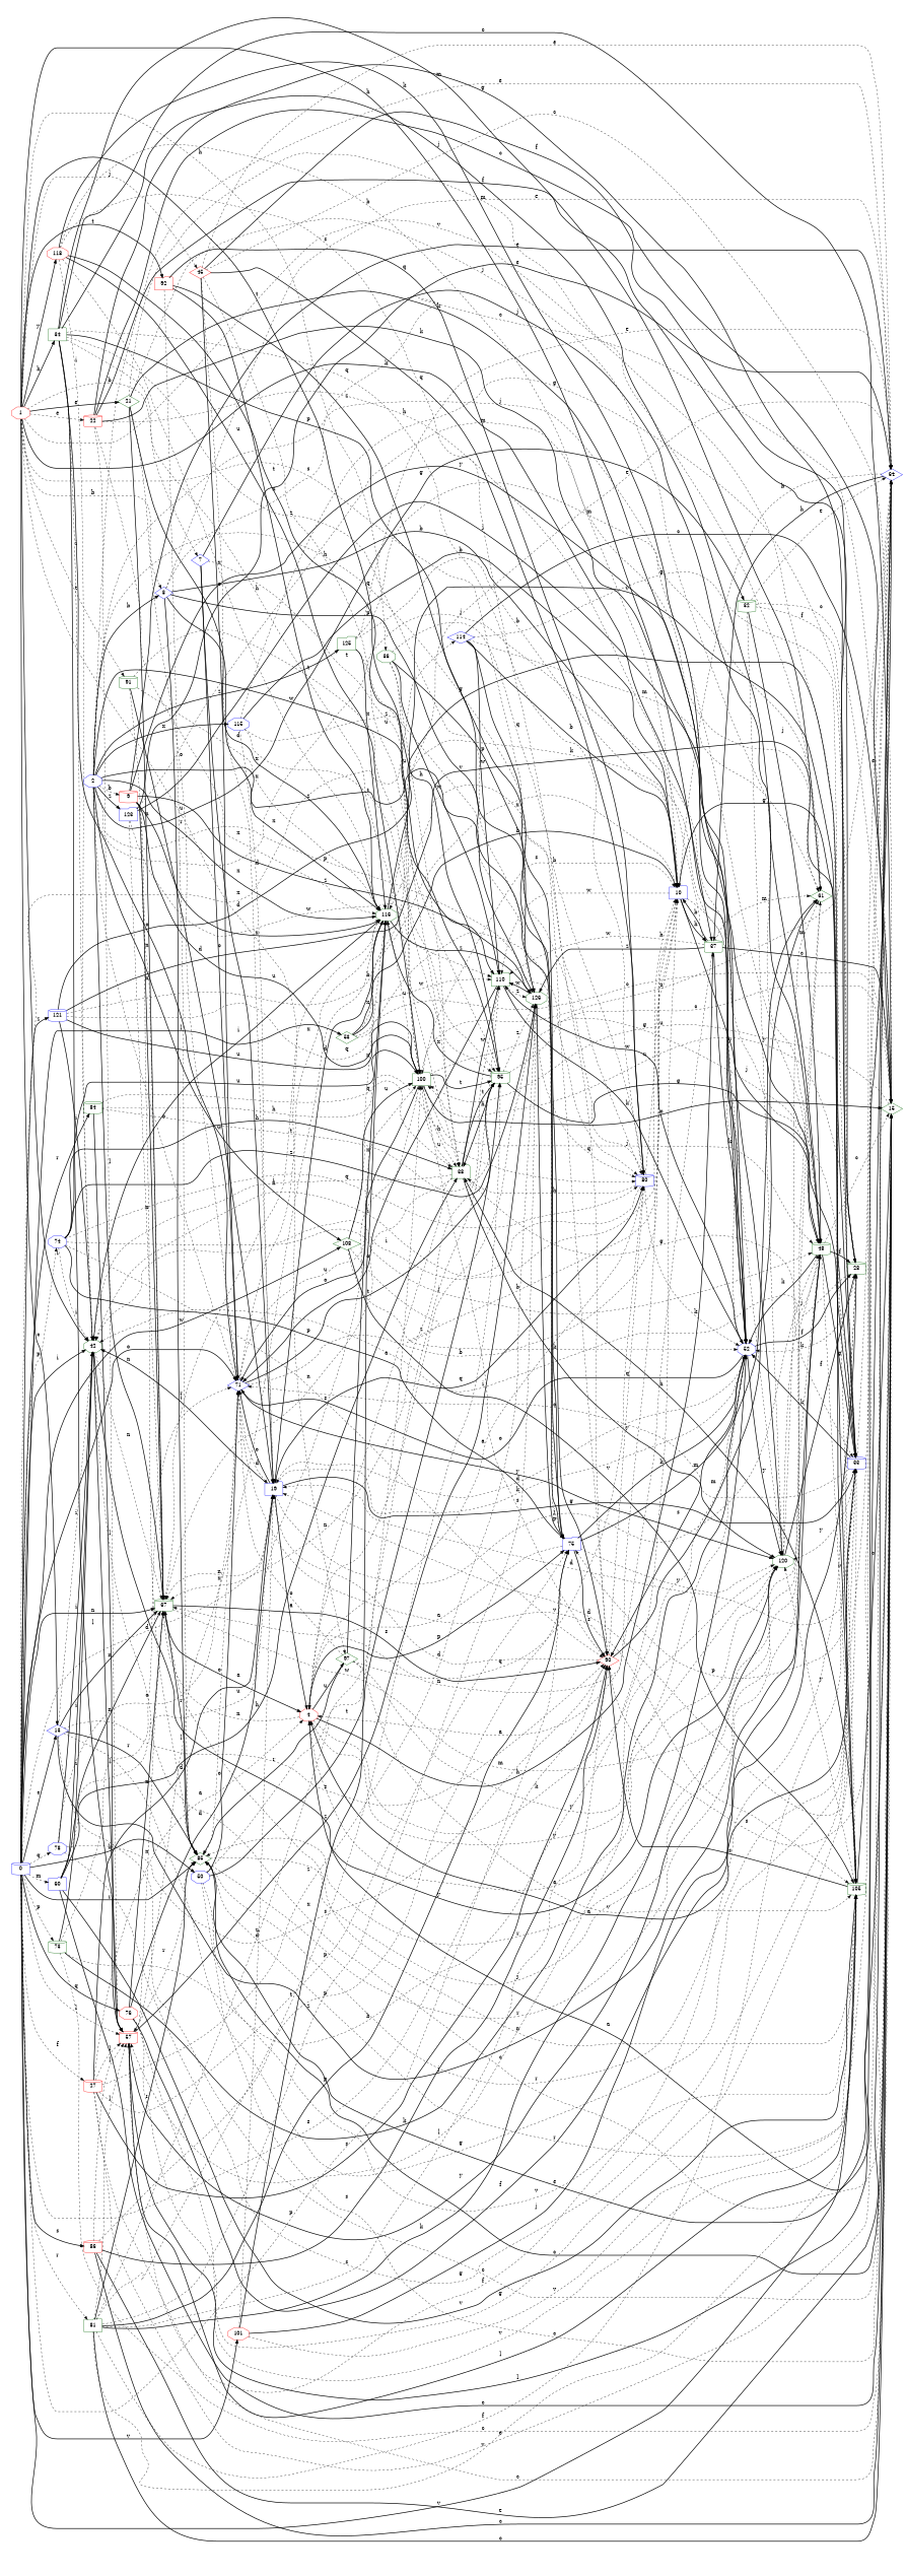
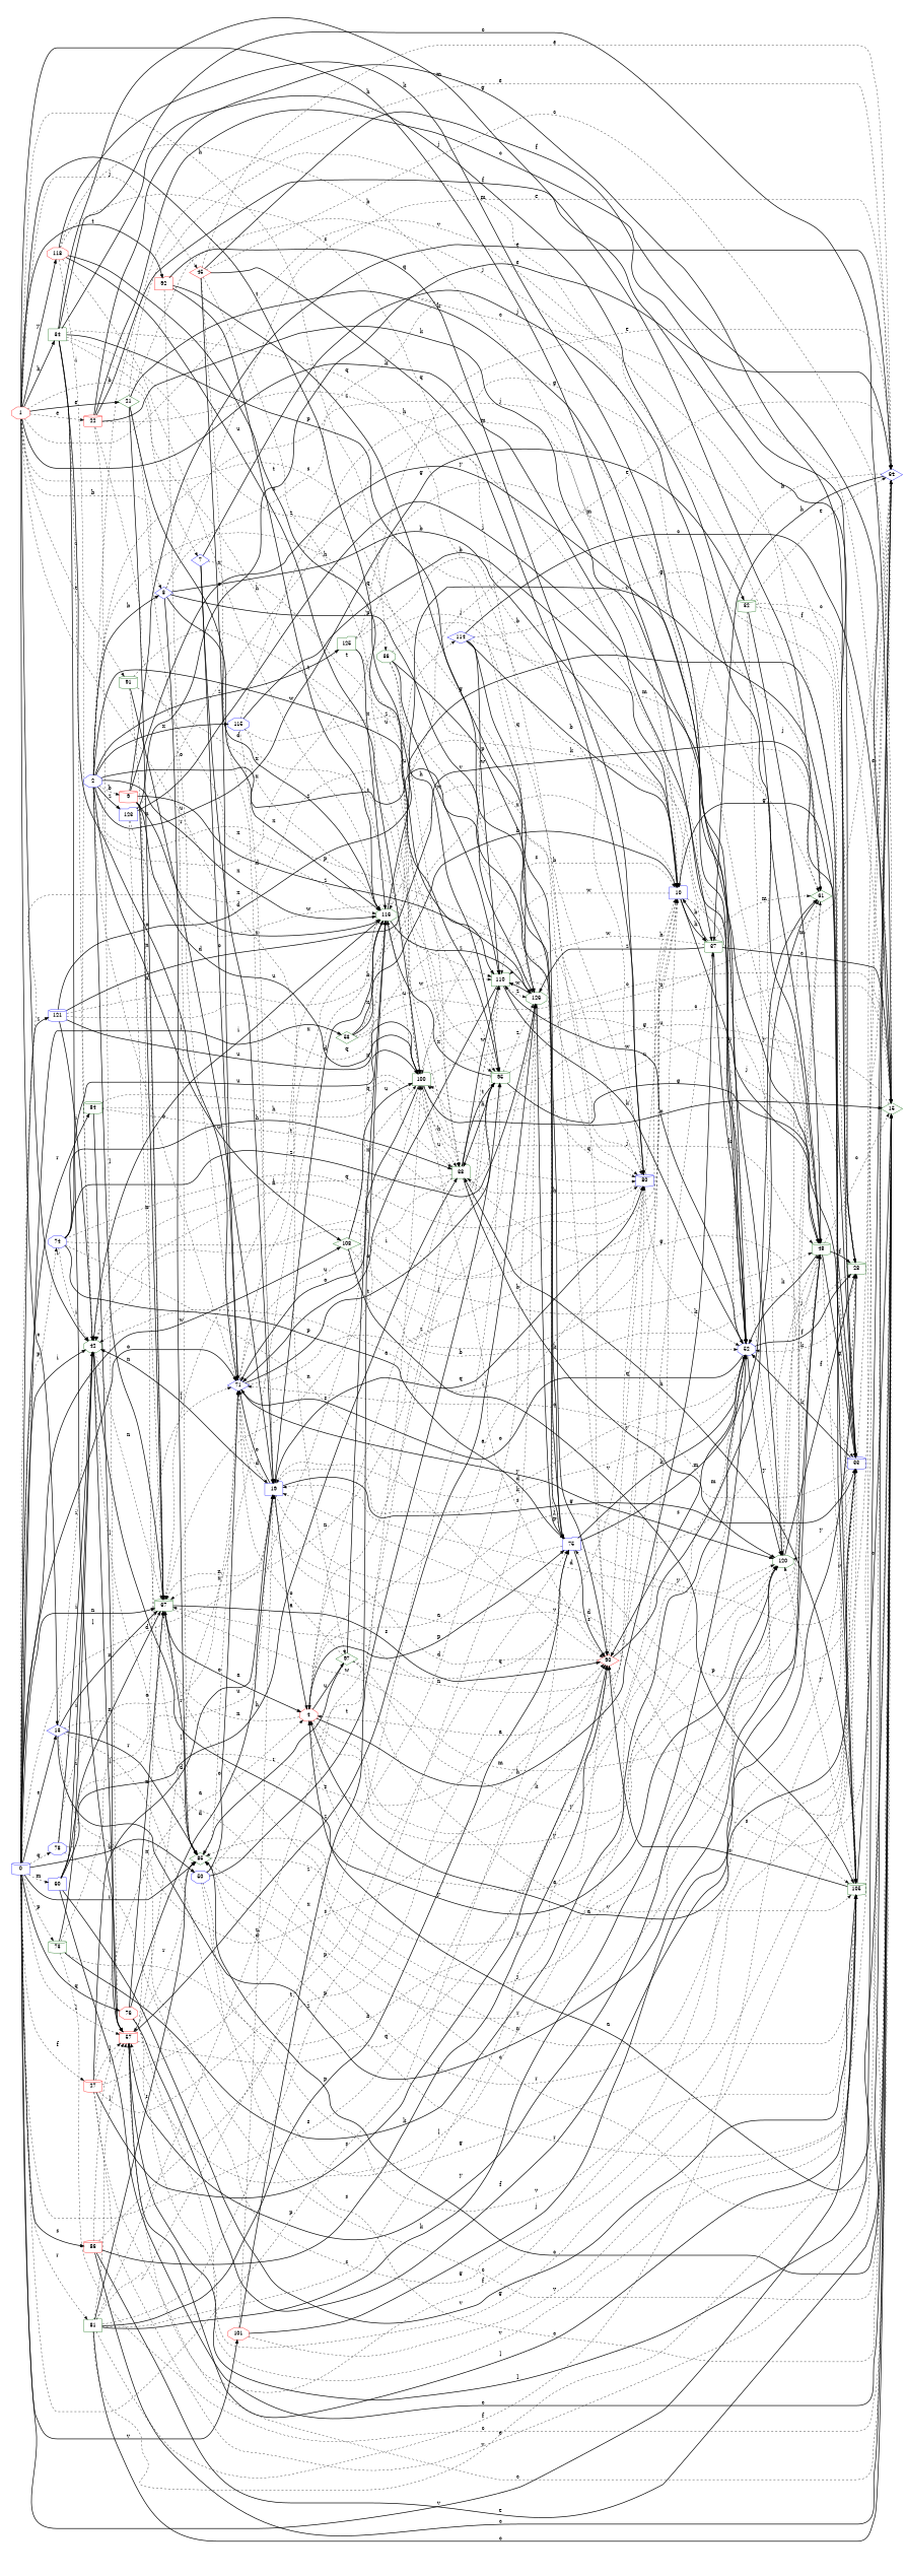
  strict digraph {
    fontname="DejaVu Serif"
    rankdir=LR
    node [color=darkgreen fontname="DejaVu Serif" shape=cylinder]
    edge [fontname="DejaVu Serif" style=dashed]
    0 [color=blue]
    13 [color=blue shape=diamond]
    19 [color=blue shape=folder]
    27 [color=red]
    42 [shape=octagon]
    50 [color=blue shape=octagon]
    53 [shape=diamond]
    57 [color=red]
    60 [color=blue shape=folder]
    67
    71 [color=blue shape=diamond]
    73
    74 [color=blue shape=octagon]
    75 [color=blue shape=folder]
    76 [color=red shape=octagon]
    78 [color=blue shape=octagon]
    81 [shape=folder]
    84
    85 [shape=diamond]
    86 [color=red]
    90 [color=red shape=diamond]
    101 [color=red shape=octagon]
    105
    108 [shape=diamond]
    114 [color=blue shape=diamond]
    121 [color=blue]
    15 [shape=diamond]
    48
    33 [color=blue]
    52 [color=blue shape=octagon]
    80 [color=blue]
    4 [color=red shape=octagon]
    n33 [color=blue label=64 shape=diamond]
    126 [shape=octagon]
    28
    120 [shape=octagon]
    95
    110 [shape=folder]
    116 [shape=octagon]
    10 [color=blue shape=folder]
    100 [shape=folder]
    38 [shape=folder]
    61 [shape=diamond]
    1 [color=red shape=octagon]
    7 [color=blue shape=diamond]
    8 [color=blue shape=diamond]
    21 [shape=diamond]
    22 [color=red]
    34 [shape=folder]
    36 [shape=octagon]
    37
    45 [color=red shape=diamond]
    91
    92 [color=red shape=folder]
    97 [shape=diamond]
    118 [color=red shape=octagon]
    2 [color=blue shape=octagon]
    9 [color=red]
    32
    115 [color=blue shape=octagon]
    123 [color=blue shape=folder]
    125 [shape=folder]
    0 -> 13 [label=c style=bold]
    0 -> 19 [label=d]
    0 -> 27 [label=f]
    0 -> 42 [label=i style=bold]
    0 -> 50 [label=k style=bold]
    0 -> 53 [label=l style=bold]
    0 -> 57 [label=l]
    0 -> 60 [label=m]
    0 -> 67 [label=n style=bold]
    0 -> 71 [label=o style=bold]
    0 -> 73 [label=p]
    0 -> 74 [label=p]
    0 -> 75 [label=p]
    0 -> 76 [label=q style=bold]
    0 -> 78 [label=q]
    0 -> 81 [label=r]
    0 -> 84 [label=r style=bold]
    0 -> 85 [label=r style=bold]
    0 -> 86 [label=s style=bold]
    0 -> 90 [label=s]
    0 -> 101 [label=v style=bold]
    0 -> 105 [label=v style=bold]
    0 -> 108 [label=w style=bold]
    0 -> 114 [label=x]
    0 -> 121 [label=z style=bold]
    13 -> 42 [label=i]
    13 -> 67 [label=n style=bold]
    13 -> 85 [label=r style=bold]
    13 -> 90 [label=s]
    13 -> 15 [label=c]
    13 -> 48 [label=j style=bold]
    13 -> 33 [label=g]
    19 -> 42 [label=i style=bold]
    19 -> 67 [label=n]
    19 -> 71 [label=o style=bold]
    19 -> 48 [label=j]
    19 -> 33 [label=g style=bold]
    19 -> 52 [label=k]
    19 -> 80 [label=q style=bold]
    19 -> 4 [label=a style=bold]
    27 -> 19 [label=d style=bold]
    27 -> 57 [label=l]
    27 -> 75 [label=p]
    27 -> 90 [label=s style=bold]
    27 -> 4 [label=a]
    27 -> n33 [label=e]
    27 -> 126 [label=z]
    27 -> 28 [label=f]
    42 -> 57 [label=l style=bold]
    42 -> 67 [label=n]
    42 -> 15 [label=c]
    42 -> 120 [label=y style=bold]
    50 -> 71 [label=o style=bold]
    50 -> 105 [label=v]
    50 -> 15 [label=c]
    50 -> 95 [label=t style=bold]
    50 -> 110 [label=w]
    53 -> 15 [label=c]
    53 -> n33 [label=e]
    53 -> 110 [label=w]
    53 -> 116 [label=x style=bold]
    53 -> 10 [label=b style=bold]
    57 -> 67 [label=n]
    57 -> 85 [label=r]
    57 -> 15 [label=c]
+   57 -> 80 [label=q]
    57 -> 126 [label=z style=bold]
    57 -> 120 [label=y style=bold]
    60 -> 42 [label=i style=bold]
    60 -> 67 [label=n style=bold]
    60 -> 105 [label=v style=bold]
    60 -> 15 [label=c style=bold]
    60 -> 100 [label=u]
    60 -> 38 [label=h style=bold]
    67 -> 85 [label=r style=bold]
    67 -> 90 [label=s style=bold]
    67 -> 4 [label=a style=bold]
    67 -> 61 [label=m]
    71 -> 19 [label=d]
    71 -> 57 [label=l]
    71 -> 105 [label=v]
    71 -> 120 [label=y style=bold]
    71 -> 95 [label=t style=bold]
    71 -> 116 [label=x]
    71 -> 10 [label=b]
    71 -> 100 [label=u]
    73 -> 42 [label=i style=bold]
    73 -> 71 [label=o]
    73 -> 15 [label=c]
    73 -> 52 [label=k style=bold]
    73 -> 10 [label=b]
    74 -> 42 [label=i]
    74 -> 75 [label=p style=bold]
    74 -> 90 [label=s]
    74 -> 48 [label=j]
    74 -> 80 [label=q]
    74 -> 126 [label=z style=bold]
    74 -> 100 [label=u style=bold]
    74 -> 38 [label=h style=bold]
    75 -> 90 [label=s style=bold]
    75 -> 52 [label=k style=bold]
    75 -> 4 [label=a]
    75 -> 120 [label=y]
    75 -> 61 [label=m style=bold]
    76 -> 19 [label=d style=bold]
    76 -> 67 [label=n style=bold]
    76 -> 105 [label=v]
    76 -> 33 [label=g]
    76 -> 28 [label=f style=bold]
    78 -> 42 [label=i style=bold]
    78 -> 90 [label=s]
    78 -> 33 [label=g]
    78 -> 116 [label=x]
    81 -> 57 [label=l]
    81 -> 75 [label=p style=bold]
    81 -> 85 [label=r style=bold]
    81 -> 90 [label=s]
    81 -> 105 [label=v]
    81 -> 15 [label=c style=bold]
    81 -> 52 [label=k style=bold]
    81 -> 126 [label=z]
    81 -> 28 [label=f]
    81 -> 95 [label=t]
    81 -> 100 [label=u]
    84 -> 57 [label=l style=bold]
    84 -> 80 [label=q]
    84 -> 95 [label=t]
    84 -> 38 [label=h]
    85 -> 71 [label=o]
    85 -> 15 [label=c style=bold]
    85 -> 48 [label=j]
-   85 -> n33 [label=e style=bold]
    86 -> 57 [label=l]
    86 -> 75 [label=p]
    86 -> 90 [label=s style=bold]
    86 -> 15 [label=c style=bold]
    86 -> n33 [label=e style=bold]
    90 -> 19 [label=d]
    90 -> 80 [label=q]
    90 -> 61 [label=m style=bold]
    101 -> 19 [label=d]
    101 -> 105 [label=v]
    101 -> 48 [label=j style=bold]
    101 -> 116 [label=x style=bold]
    105 -> 57 [label=l style=bold]
    105 -> 67 [label=n]
    105 -> 90 [label=s style=bold]
    105 -> 15 [label=c style=bold]
    105 -> 120 [label=y]
    105 -> 38 [label=h style=bold]
    108 -> 105 [label=v style=bold]
    108 -> 52 [label=k]
    108 -> 116 [label=x]
    108 -> 10 [label=b]
    108 -> 100 [label=u style=bold]
    114 -> 90 [label=s style=bold]
    114 -> 15 [label=c style=bold]
    114 -> 33 [label=g]
    114 -> 110 [label=w style=bold]
    114 -> 10 [label=b style=bold]
    114 -> 61 [label=m]
    121 -> 42 [label=i style=bold]
    121 -> 105 [label=v style=bold]
    121 -> 33 [label=g style=bold]
    121 -> 80 [label=q]
    121 -> 10 [label=b]
    121 -> 100 [label=u style=bold]
    15 -> 4 [label=a style=bold]
    15 -> 100 [label=u]
    48 -> 85 [label=r]
    48 -> 105 [label=v]
    48 -> 15 [label=c]
    48 -> 33 [label=g style=bold]
    48 -> 52 [label=k style=bold]
    48 -> 28 [label=f style=bold]
    33 -> 19 [label=d]
    33 -> 71 [label=o]
    33 -> 75 [label=p]
    33 -> 85 [label=r]
    33 -> 52 [label=k style=bold]
    33 -> 4 [label=a style=bold]
    33 -> n33 [label=e]
    33 -> 120 [label=y]
    52 -> 19 [label=d]
    52 -> 57 [label=l]
    52 -> 71 [label=o style=bold]
    52 -> 90 [label=s style=bold]
    52 -> 28 [label=f style=bold]
    52 -> 120 [label=y style=bold]
    52 -> 110 [label=w style=bold]
    80 -> 42 [label=i]
    80 -> 52 [label=k]
    80 -> 4 [label=a]
    80 -> 116 [label=x]
    80 -> 10 [label=b]
    80 -> 38 [label=h]
    4 -> 67 [label=n]
    4 -> 75 [label=p style=bold]
    4 -> 52 [label=k]
    4 -> 126 [label=z]
    4 -> 120 [label=y]
    4 -> 37 [label=h style=bold]
    4 -> 97 [label=u style=bold]
    n33 -> 19 [label=d]
    n33 -> 57 [label=l style=bold]
    n33 -> 85 [label=r]
    n33 -> 90 [label=s]
    n33 -> 10 [label=b]
    n33 -> 100 [label=u]
    n33 -> 37 [label=h style=bold]
    126 -> 75 [label=p style=bold]
    126 -> 80 [label=q]
    126 -> 110 [label=w style=bold]
    28 -> 42 [label=i]
    28 -> 52 [label=k]
    28 -> 100 [label=u]
    120 -> 48 [label=j]
    120 -> 4 [label=a]
    120 -> 28 [label=f style=bold]
    120 -> 61 [label=m]
    95 -> 15 [label=c]
    95 -> 33 [label=g style=bold]
    95 -> 126 [label=z]
    95 -> 116 [label=x style=bold]
    95 -> 38 [label=h style=bold]
    110 -> 67 [label=n]
    110 -> 71 [label=o style=bold]
    110 -> 52 [label=k style=bold]
    110 -> 126 [label=z]
    116 -> 19 [label=d style=bold]
    116 -> 42 [label=i style=bold]
    116 -> 67 [label=n]
    116 -> 105 [label=v style=bold]
    116 -> 52 [label=k]
    116 -> 126 [label=z style=bold]
    116 -> 100 [label=u]
    10 -> 42 [label=i]
    10 -> 48 [label=j style=bold]
    10 -> 33 [label=g style=bold]
    10 -> 4 [label=a]
    10 -> 120 [label=y]
    10 -> 110 [label=w]
    10 -> 37 [label=h style=bold]
    100 -> 71 [label=o style=bold]
    100 -> 90 [label=s]
    100 -> 15 [label=c style=bold]
    100 -> 48 [label=j]
    100 -> 33 [label=g]
-   100 -> 95 [label=t style=bold]
    100 -> 10 [label=b]
    100 -> 38 [label=h]
    38 -> 42 [label=i]
    38 -> 67 [label=n]
    38 -> 33 [label=g]
    38 -> 4 [label=a]
    38 -> 120 [label=y style=bold]
    38 -> 95 [label=t style=bold]
    38 -> 110 [label=w style=bold]
    38 -> 100 [label=u]
    61 -> 85 [label=r]
    1 -> 13 [label=c style=bold]
    1 -> 42 [label=i style=bold]
    1 -> 90 [label=s]
    1 -> 105 [label=v]
    1 -> 52 [label=k style=bold]
    1 -> 95 [label=t style=bold]
    1 -> 7 [label=b]
    1 -> 8 [label=b]
    1 -> 21 [label=e style=bold]
    1 -> 22 [label=e]
    1 -> 34 [label=h style=bold]
    1 -> 36 [label=h]
    1 -> 37 [label=h style=bold]
    1 -> 45 [label=j]
    1 -> 91 [label=t]
    1 -> 92 [label=t style=bold]
    1 -> 97 [label=u]
    1 -> 118 [label=y style=bold]
    7 -> 19 [label=d style=bold]
    7 -> 71 [label=o style=bold]
    7 -> 48 [label=j style=bold]
    7 -> 95 [label=t]
    8 -> 75 [label=p style=bold]
    8 -> 85 [label=r style=bold]
    8 -> 48 [label=j]
    8 -> n33 [label=e]
    8 -> 116 [label=x style=bold]
    8 -> 10 [label=b style=bold]
    21 -> 67 [label=n style=bold]
    21 -> 71 [label=o]
    21 -> 48 [label=j]
    21 -> 52 [label=k style=bold]
    21 -> 116 [label=x style=bold]
    21 -> 61 [label=m]
    22 -> 57 [label=l]
    22 -> 15 [label=c style=bold]
    22 -> 33 [label=g style=bold]
    22 -> 52 [label=k style=bold]
    22 -> 28 [label=f style=bold]
    22 -> 116 [label=x]
    22 -> 37 [label=h]
    34 -> 42 [label=i]
    34 -> 57 [label=l style=bold]
    34 -> 71 [label=o style=bold]
    34 -> 75 [label=p style=bold]
    34 -> 15 [label=c style=bold]
    34 -> 48 [label=j style=bold]
    34 -> 80 [label=q]
    34 -> 126 [label=z]
    34 -> 38 [label=h]
    34 -> 61 [label=m style=bold]
    36 -> 75 [label=p style=bold]
    36 -> 80 [label=q]
    36 -> 110 [label=w style=bold]
    36 -> 100 [label=u]
    36 -> 38 [label=h]
    37 -> 67 [label=n]
    37 -> 15 [label=c style=bold]
    37 -> 52 [label=k style=bold]
    37 -> 126 [label=z style=bold]
    37 -> 110 [label=w]
    37 -> 10 [label=b style=bold]
    37 -> 61 [label=m]
    45 -> 19 [label=d]
    45 -> 71 [label=o style=bold]
    45 -> 15 [label=c]
    45 -> 80 [label=q style=bold]
    45 -> n33 [label=e]
    45 -> 28 [label=f style=bold]
    45 -> 38 [label=h]
    91 -> 19 [label=d style=bold]
    91 -> 67 [label=n]
    91 -> 95 [label=t]
    91 -> 116 [label=x]
    92 -> 85 [label=r]
    92 -> 80 [label=q style=bold]
    92 -> 126 [label=z style=bold]
    92 -> 116 [label=x style=bold]
    97 -> 71 [label=o]
    97 -> 85 [label=r style=bold]
    97 -> 105 [label=v]
    97 -> 80 [label=q]
    97 -> 120 [label=y]
    97 -> 116 [label=x style=bold]
    118 -> 42 [label=i]
    118 -> 90 [label=s]
    118 -> 52 [label=k style=bold]
    118 -> 95 [label=t style=bold]
    118 -> 116 [label=x]
    118 -> 10 [label=b]
    118 -> 100 [label=u style=bold]
    2 -> 67 [label=n style=bold]
    2 -> 71 [label=o]
    2 -> 75 [label=p]
    2 -> 108 [label=w style=bold]
    2 -> 15 [label=c]
    2 -> 48 [label=j]
    2 -> 80 [label=q]
    2 -> n33 [label=e]
    2 -> 126 [label=z style=bold]
    2 -> 110 [label=w style=bold]
    2 -> 116 [label=x style=bold]
    2 -> 8 [label=b style=bold]
    2 -> 9 [label=b]
    2 -> 32 [label=g style=bold]
    2 -> 115 [label=x style=bold]
    2 -> 123 [label=z style=bold]
    2 -> 125 [label=z style=bold]
    9 -> 67 [label=n style=bold]
    9 -> 85 [label=r]
    9 -> n33 [label=e style=bold]
    9 -> 126 [label=z style=bold]
    9 -> 120 [label=y style=bold]
    9 -> 116 [label=x style=bold]
    9 -> 100 [label=u style=bold]
    32 -> 15 [label=c]
    32 -> 48 [label=j style=bold]
    32 -> n33 [label=e]
    32 -> 28 [label=f]
    32 -> 120 [label=y]
    115 -> 19 [label=d]
    115 -> 33 [label=g]
    115 -> 126 [label=z]
    115 -> 95 [label=t]
    115 -> 10 [label=b style=bold]
    123 -> 67 [label=n]
    123 -> 48 [label=j style=bold]
    123 -> n33 [label=e style=bold]
    123 -> 110 [label=w]
    123 -> 61 [label=m]
    125 -> n33 [label=e]
    125 -> 116 [label=x style=bold]
    125 -> 10 [label=b]
    125 -> 100 [label=u]
    125 -> 61 [label=m]
  }
